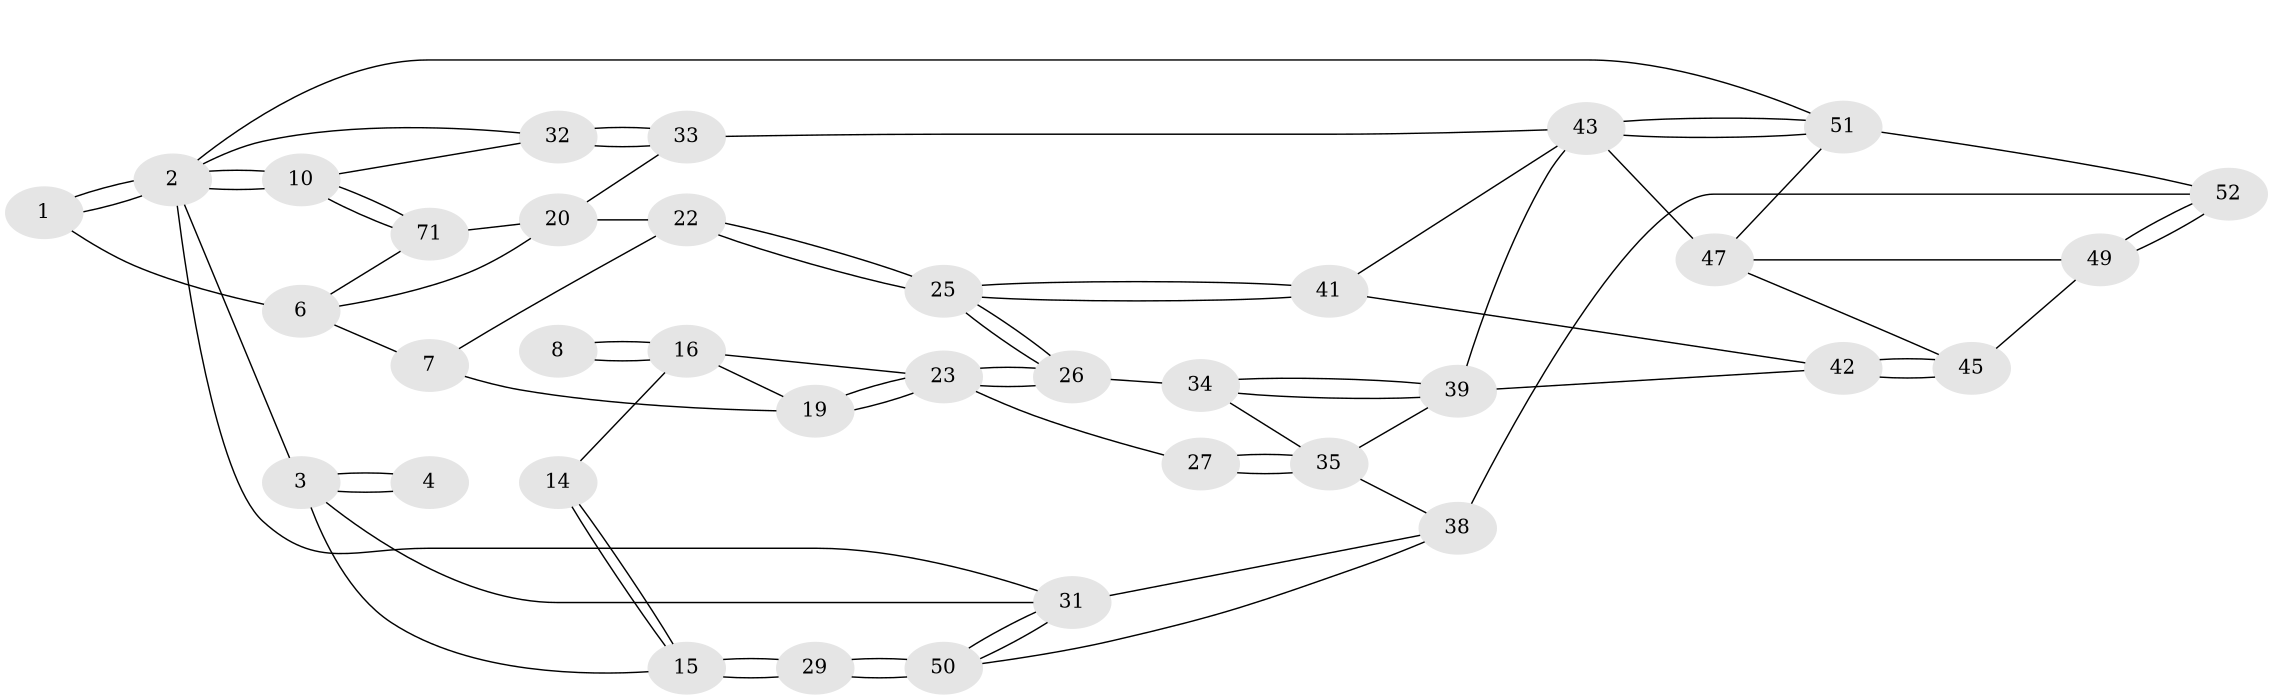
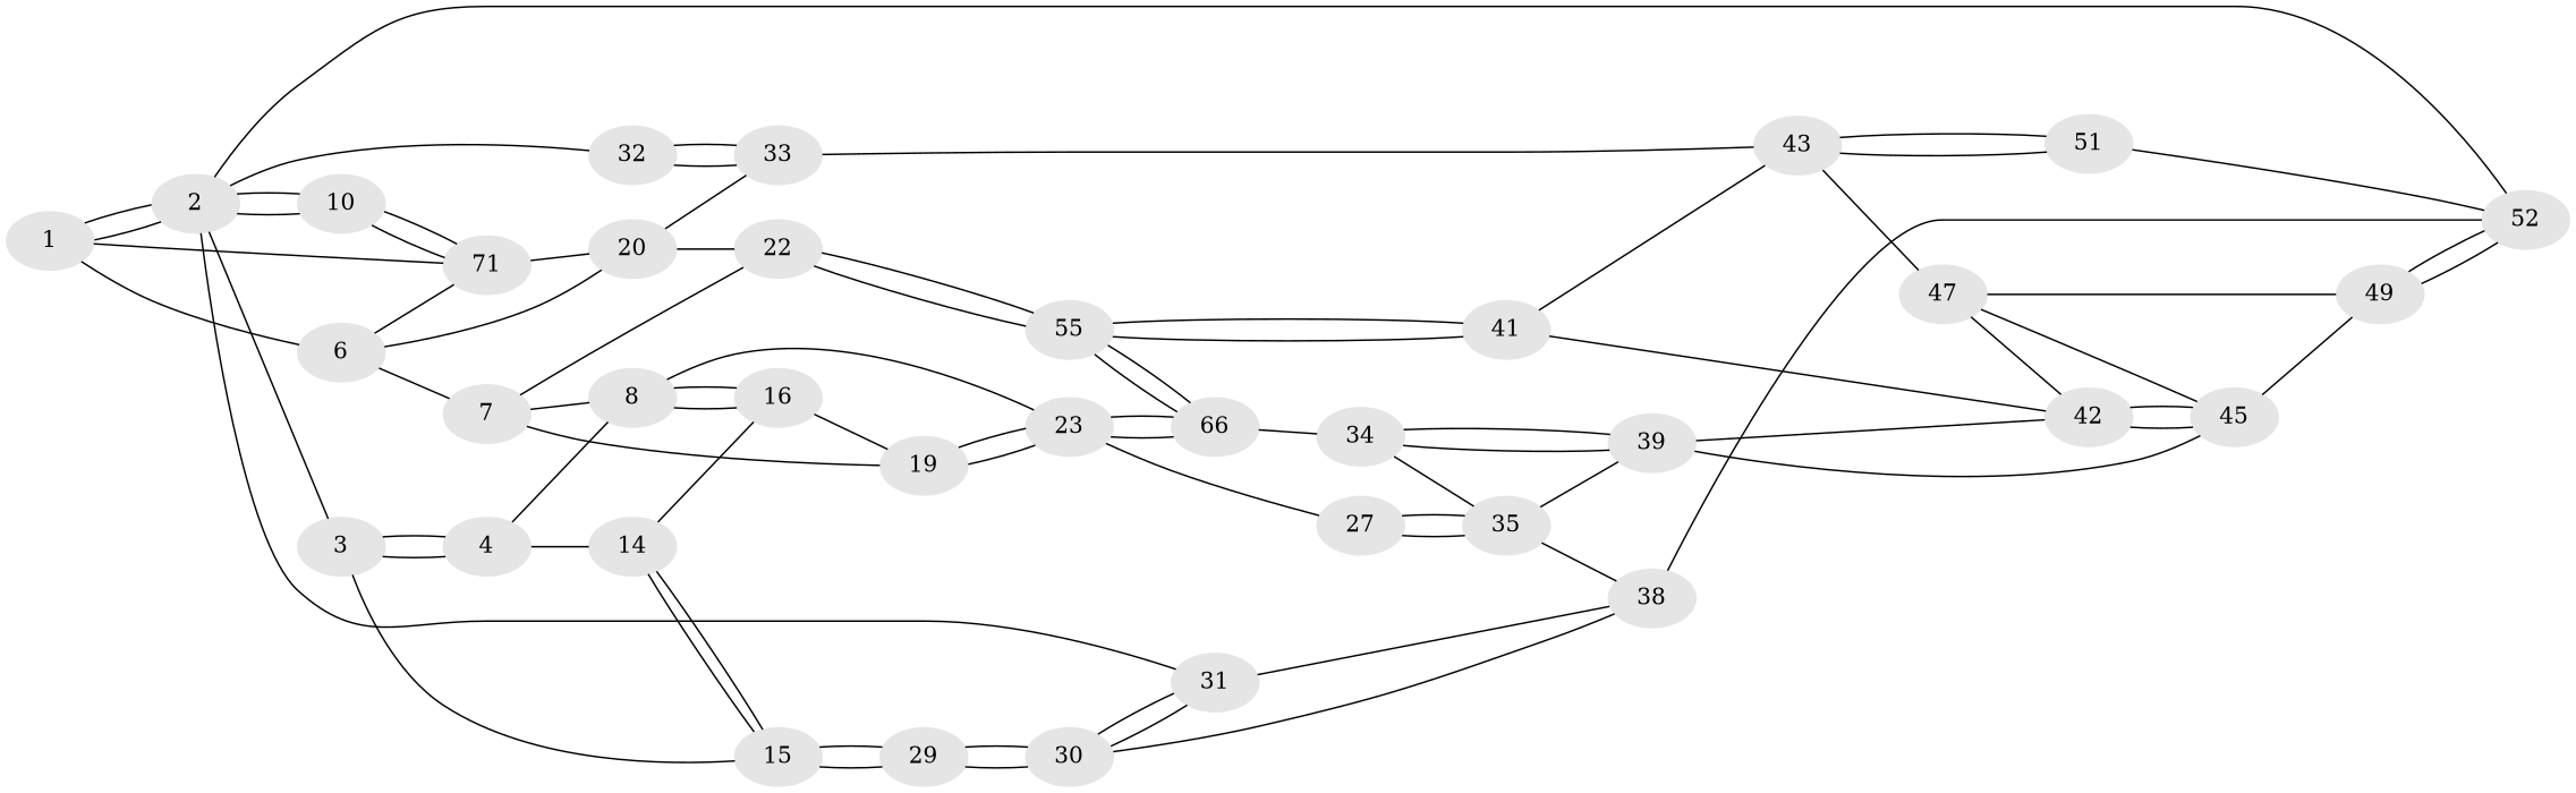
  graph {
    rankdir=LR
    node [color=gray90 style=filled]
    1 [super="+5"]
    2 [super="+50"]
    6 [super="+13"]
    n4 [label=71 super="+12"]
    3
    10
    31
    32
    51 [super="+54"]
    7 [super="+18"]
    20 [super="+21"]
    4 [super="+9"]
    15
    38 [super="+53"]
    33
    52
    8
    14
    29
    16 [super="+17"]
    19
    22
    23 [super="+24"]
-   25
-   30 [super="+36" label=50]
-   26
+   25 [label=55]
+   30 [super="+36"]
+   26 [label=66]
    27
    43 [super="+44"]
    41
    34
    35 [super="+37"]
    42
    39 [super="+40"]
    47 [super="+48"]
    45 [super="+46"]
    49
    1 -- 2
    1 -- 2
    1 -- 6
+   1 -- n4
    2 -- 3
    2 -- 10
    2 -- 10
    2 -- 31
    2 -- 32
-   2 -- 51
+   2 -- 52
    6 -- n4
    6 -- 7
    6 -- 20
    n4 -- 20
-   3 -- 31
    3 -- 4
    3 -- 4
    3 -- 15
    10 -- n4
    10 -- n4
-   10 -- 32
    31 -- 38
    32 -- 33
    32 -- 33
    51 -- 52
+   7 -- 8
    7 -- 19
    7 -- 22
    20 -- 33
    20 -- 22
+   4 -- 8
+   4 -- 14
    15 -- 29
    15 -- 29
    38 -- 52
    33 -- 43
    8 -- 16
    8 -- 16
    14 -- 15
    14 -- 15
    14 -- 16
    29 -- 30
    29 -- 30
    16 -- 19
-   16 -- 23
+   8 -- 23
    19 -- 23
    19 -- 23
    22 -- 25
    22 -- 25
    23 -- 26
    23 -- 26
    23 -- 27
    25 -- 26
    25 -- 26
    25 -- 41
    25 -- 41
    30 -- 31
    30 -- 31
    30 -- 38
    26 -- 34
    27 -- 35
    27 -- 35
    43 -- 51
    43 -- 51
    43 -- 47
    41 -- 43
    41 -- 42
    34 -- 35
    34 -- 39
    34 -- 39
    35 -- 38
    35 -- 39
    42 -- 45
    42 -- 45
    39 -- 42
-   39 -- 43
-   47 -- 51
+   39 -- 45
+   47 -- 42
    47 -- 49
    45 -- 47
    45 -- 49
    49 -- 52
    49 -- 52
  }
